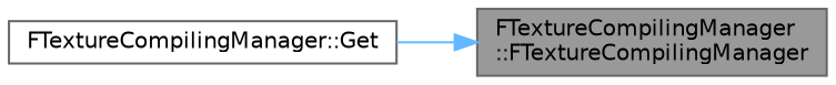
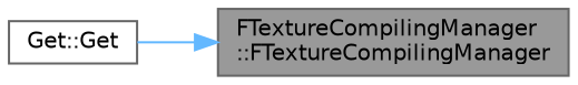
  digraph {
    rankdir=RL
    node [fontname=Helvetica fontsize=10 shape=box style=filled]
    n1 [color=gray40 fillcolor=grey60 fontcolor=black height=0.2 label="FTextureCompilingManager\l::FTextureCompilingManager" width=0.4]
-   n2 [color=grey40 fillcolor=white height=0.2 label="FTextureCompilingManager::Get" width=0.4]
+   n2 [color=grey40 fillcolor=white height=0.2 label="Get::Get" width=0.4]
    n1 -> n2 [color=steelblue1 dir=back fontname=Helvetica fontsize=10 labelfontname=Helvetica labelfontsize=10 style=solid]
  }
